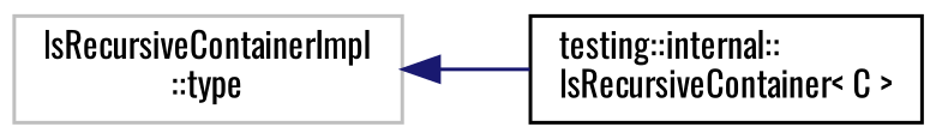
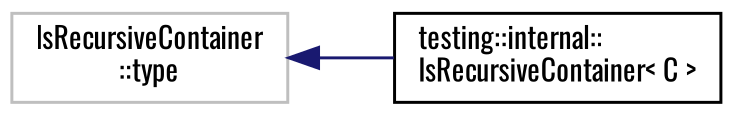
  digraph {
    rankdir=LR
    fontname=Oswald
    node [fillcolor=white fontname=Oswald fontsize=10 shape=record style=filled]
-   n1 [color=grey75 height=0.2 label="IsRecursiveContainerImpl\l::type" width=0.4]
+   n1 [color=grey75 height=0.2 label="IsRecursiveContainer\l::type" width=0.4]
    n2 [color=black height=0.2 label="testing::internal::\lIsRecursiveContainer\< C \>" width=0.4]
    n1 -> n2 [color=midnightblue dir=back fontname=Oswald fontsize=10 labelfontname=Helvetica labelfontsize=10 style=solid]
  }
